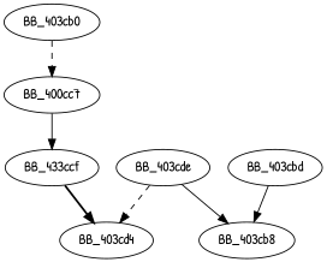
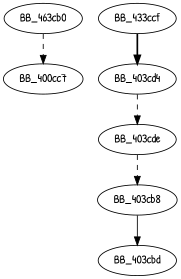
  digraph {
    fontname="Patrick Hand"
    node [fontname="Patrick Hand"]
    edge [fontname="Patrick Hand" style=solid]
    n1 [label=BB_400cc7]
-   BB_403cb0
+   BB_403cb0 [label=BB_463cb0]
    n3 [label=BB_433ccf]
    BB_403cd4
    BB_403cb8
    BB_403cbd
    BB_403cde
-   n1 -> n3
    BB_403cb0 -> n1 [style=dashed]
    n3 -> BB_403cd4 [style=bold]
-   BB_403cde -> BB_403cd4 [style=dashed]
-   BB_403cbd -> BB_403cb8
-   BB_403cde -> BB_403cb8
+   BB_403cd4 -> BB_403cde [style=dashed]
+   BB_403cb8 -> BB_403cbd
+   BB_403cde -> BB_403cb8 [style=dashed]
  }
